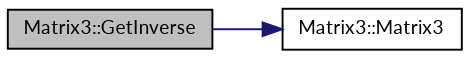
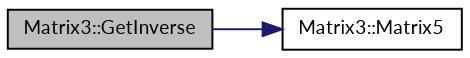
  digraph {
    rankdir=LR
    fontname=Lato
    node [color=black fontname=Lato fontsize=10 shape=record style=filled]
    n1 [fillcolor=grey75 fontcolor=black height=0.2 label="Matrix3::GetInverse" width=0.4]
-   n2 [fillcolor=white height=0.2 label="Matrix3::Matrix3" width=0.4]
+   n2 [fillcolor=white height=0.2 label="Matrix3::Matrix5" width=0.4]
    n1 -> n2 [color=midnightblue fontname=Lato fontsize=10 labelfontname=Helvetica labelfontsize=10 style=solid]
  }
